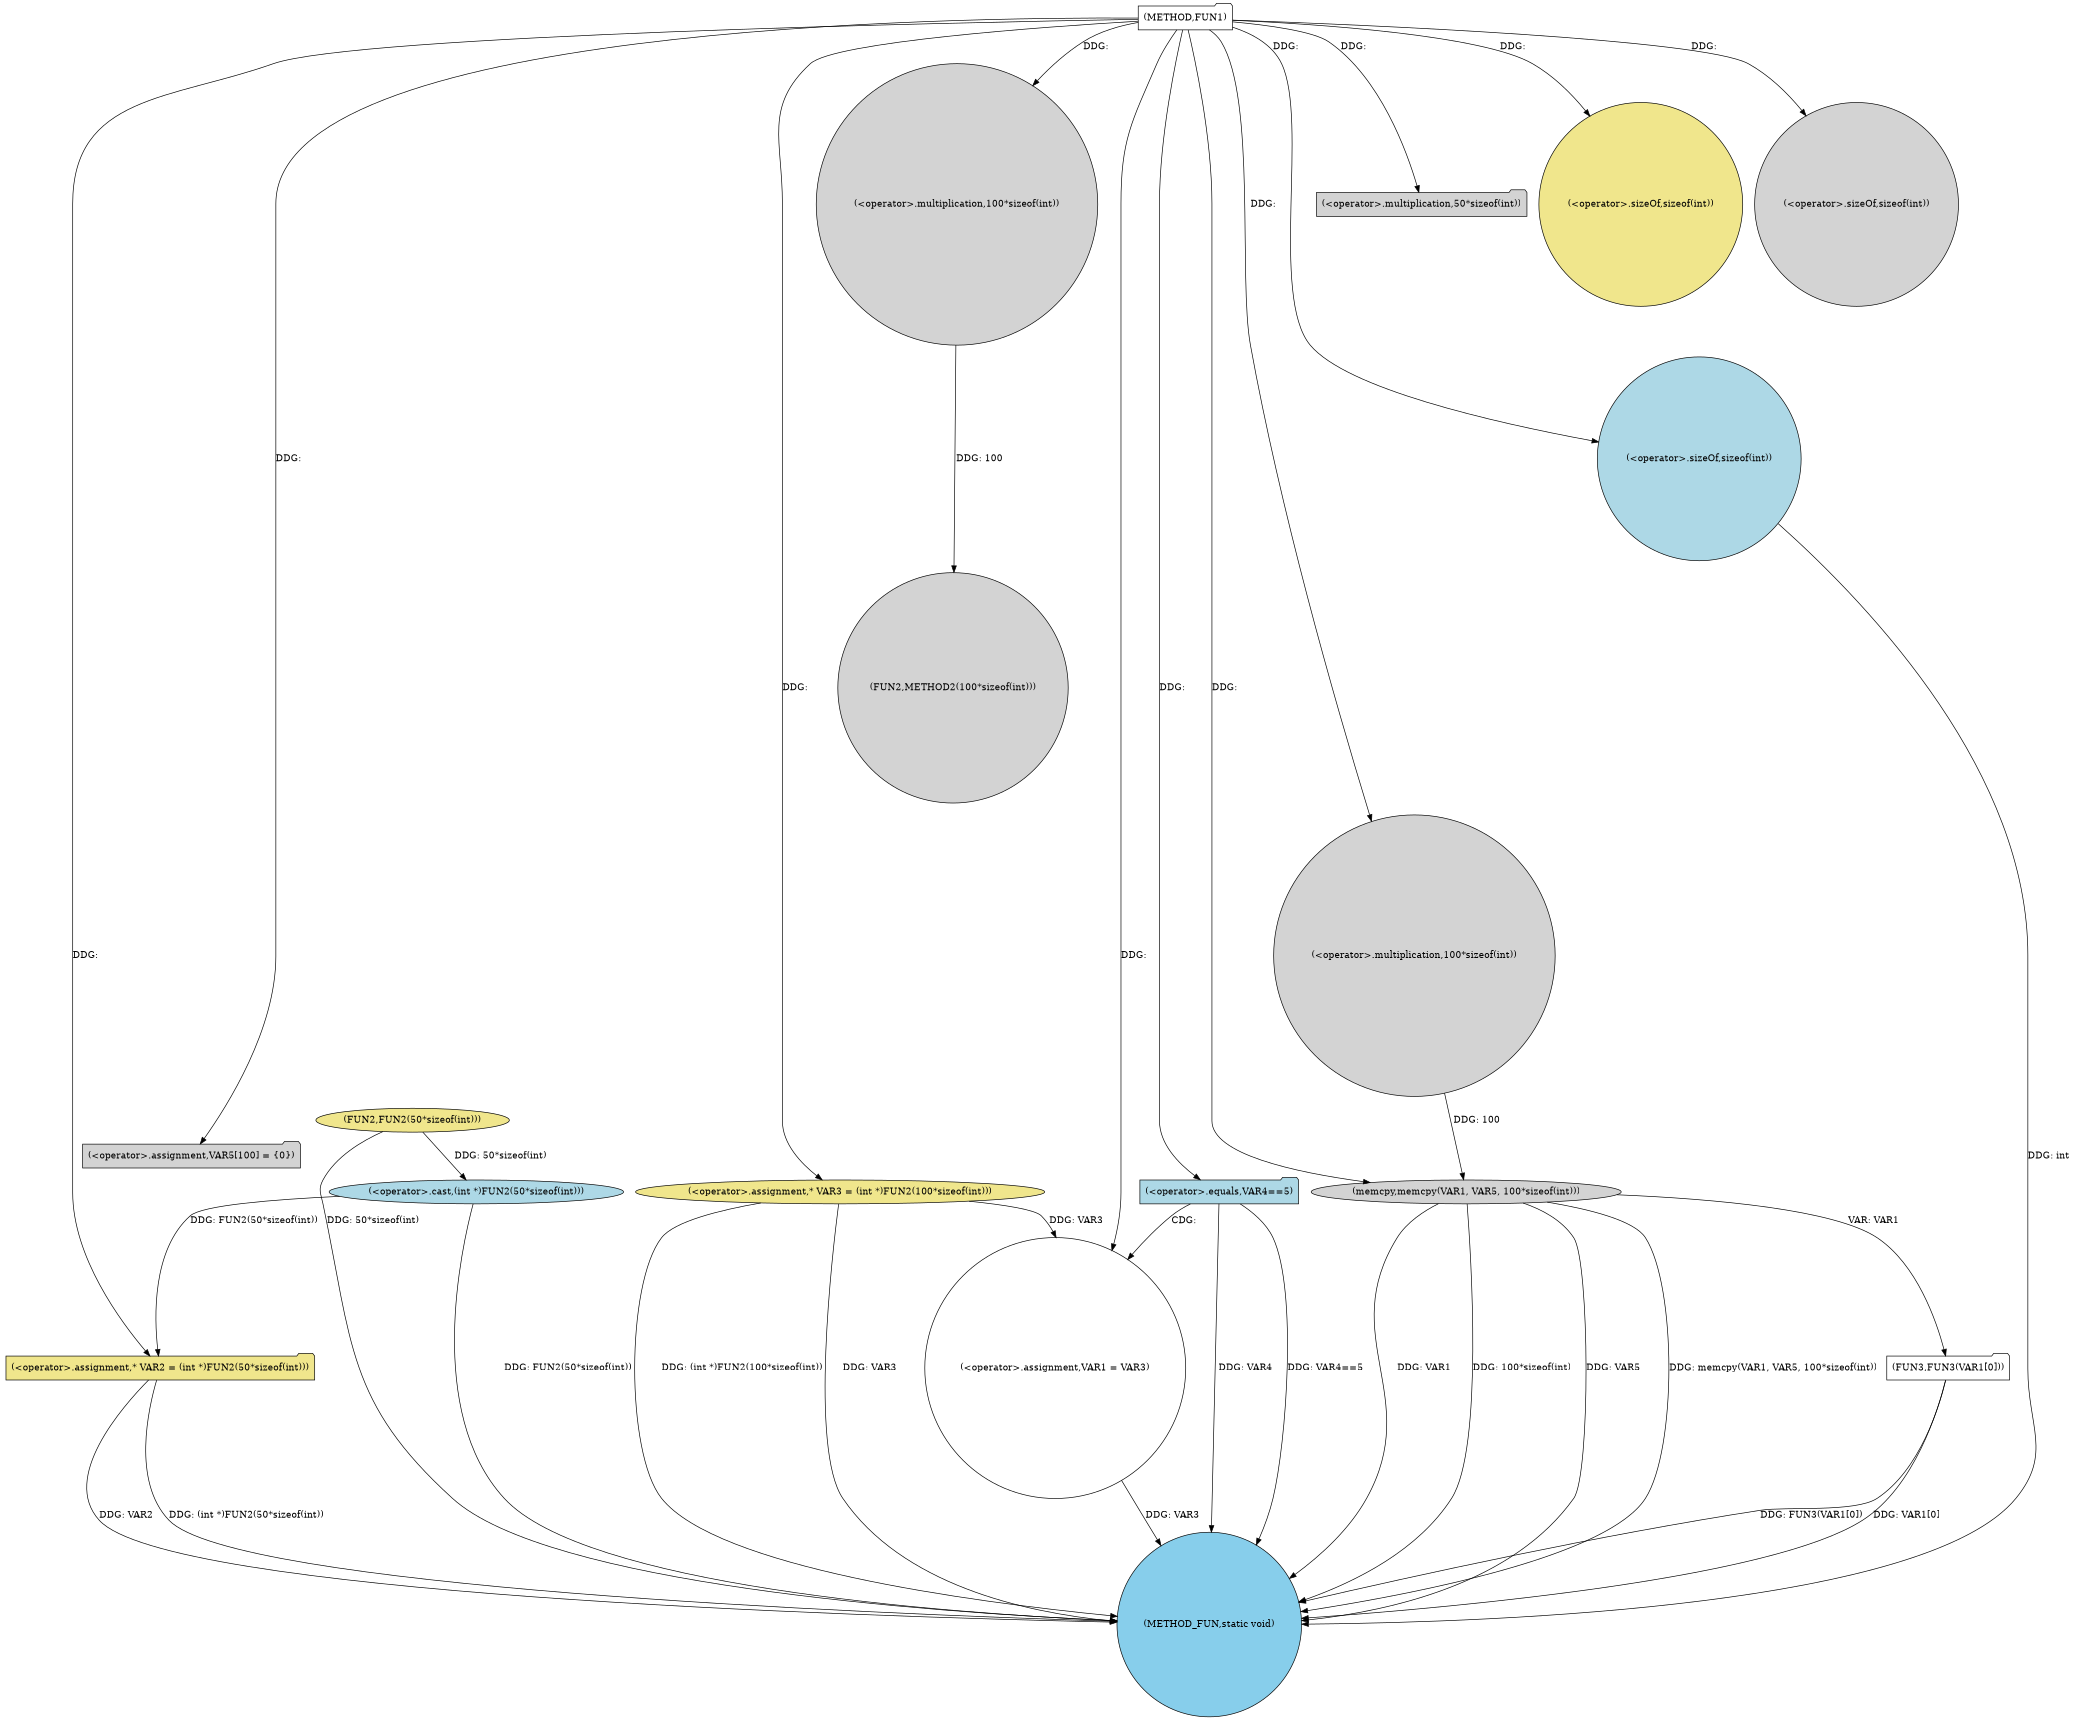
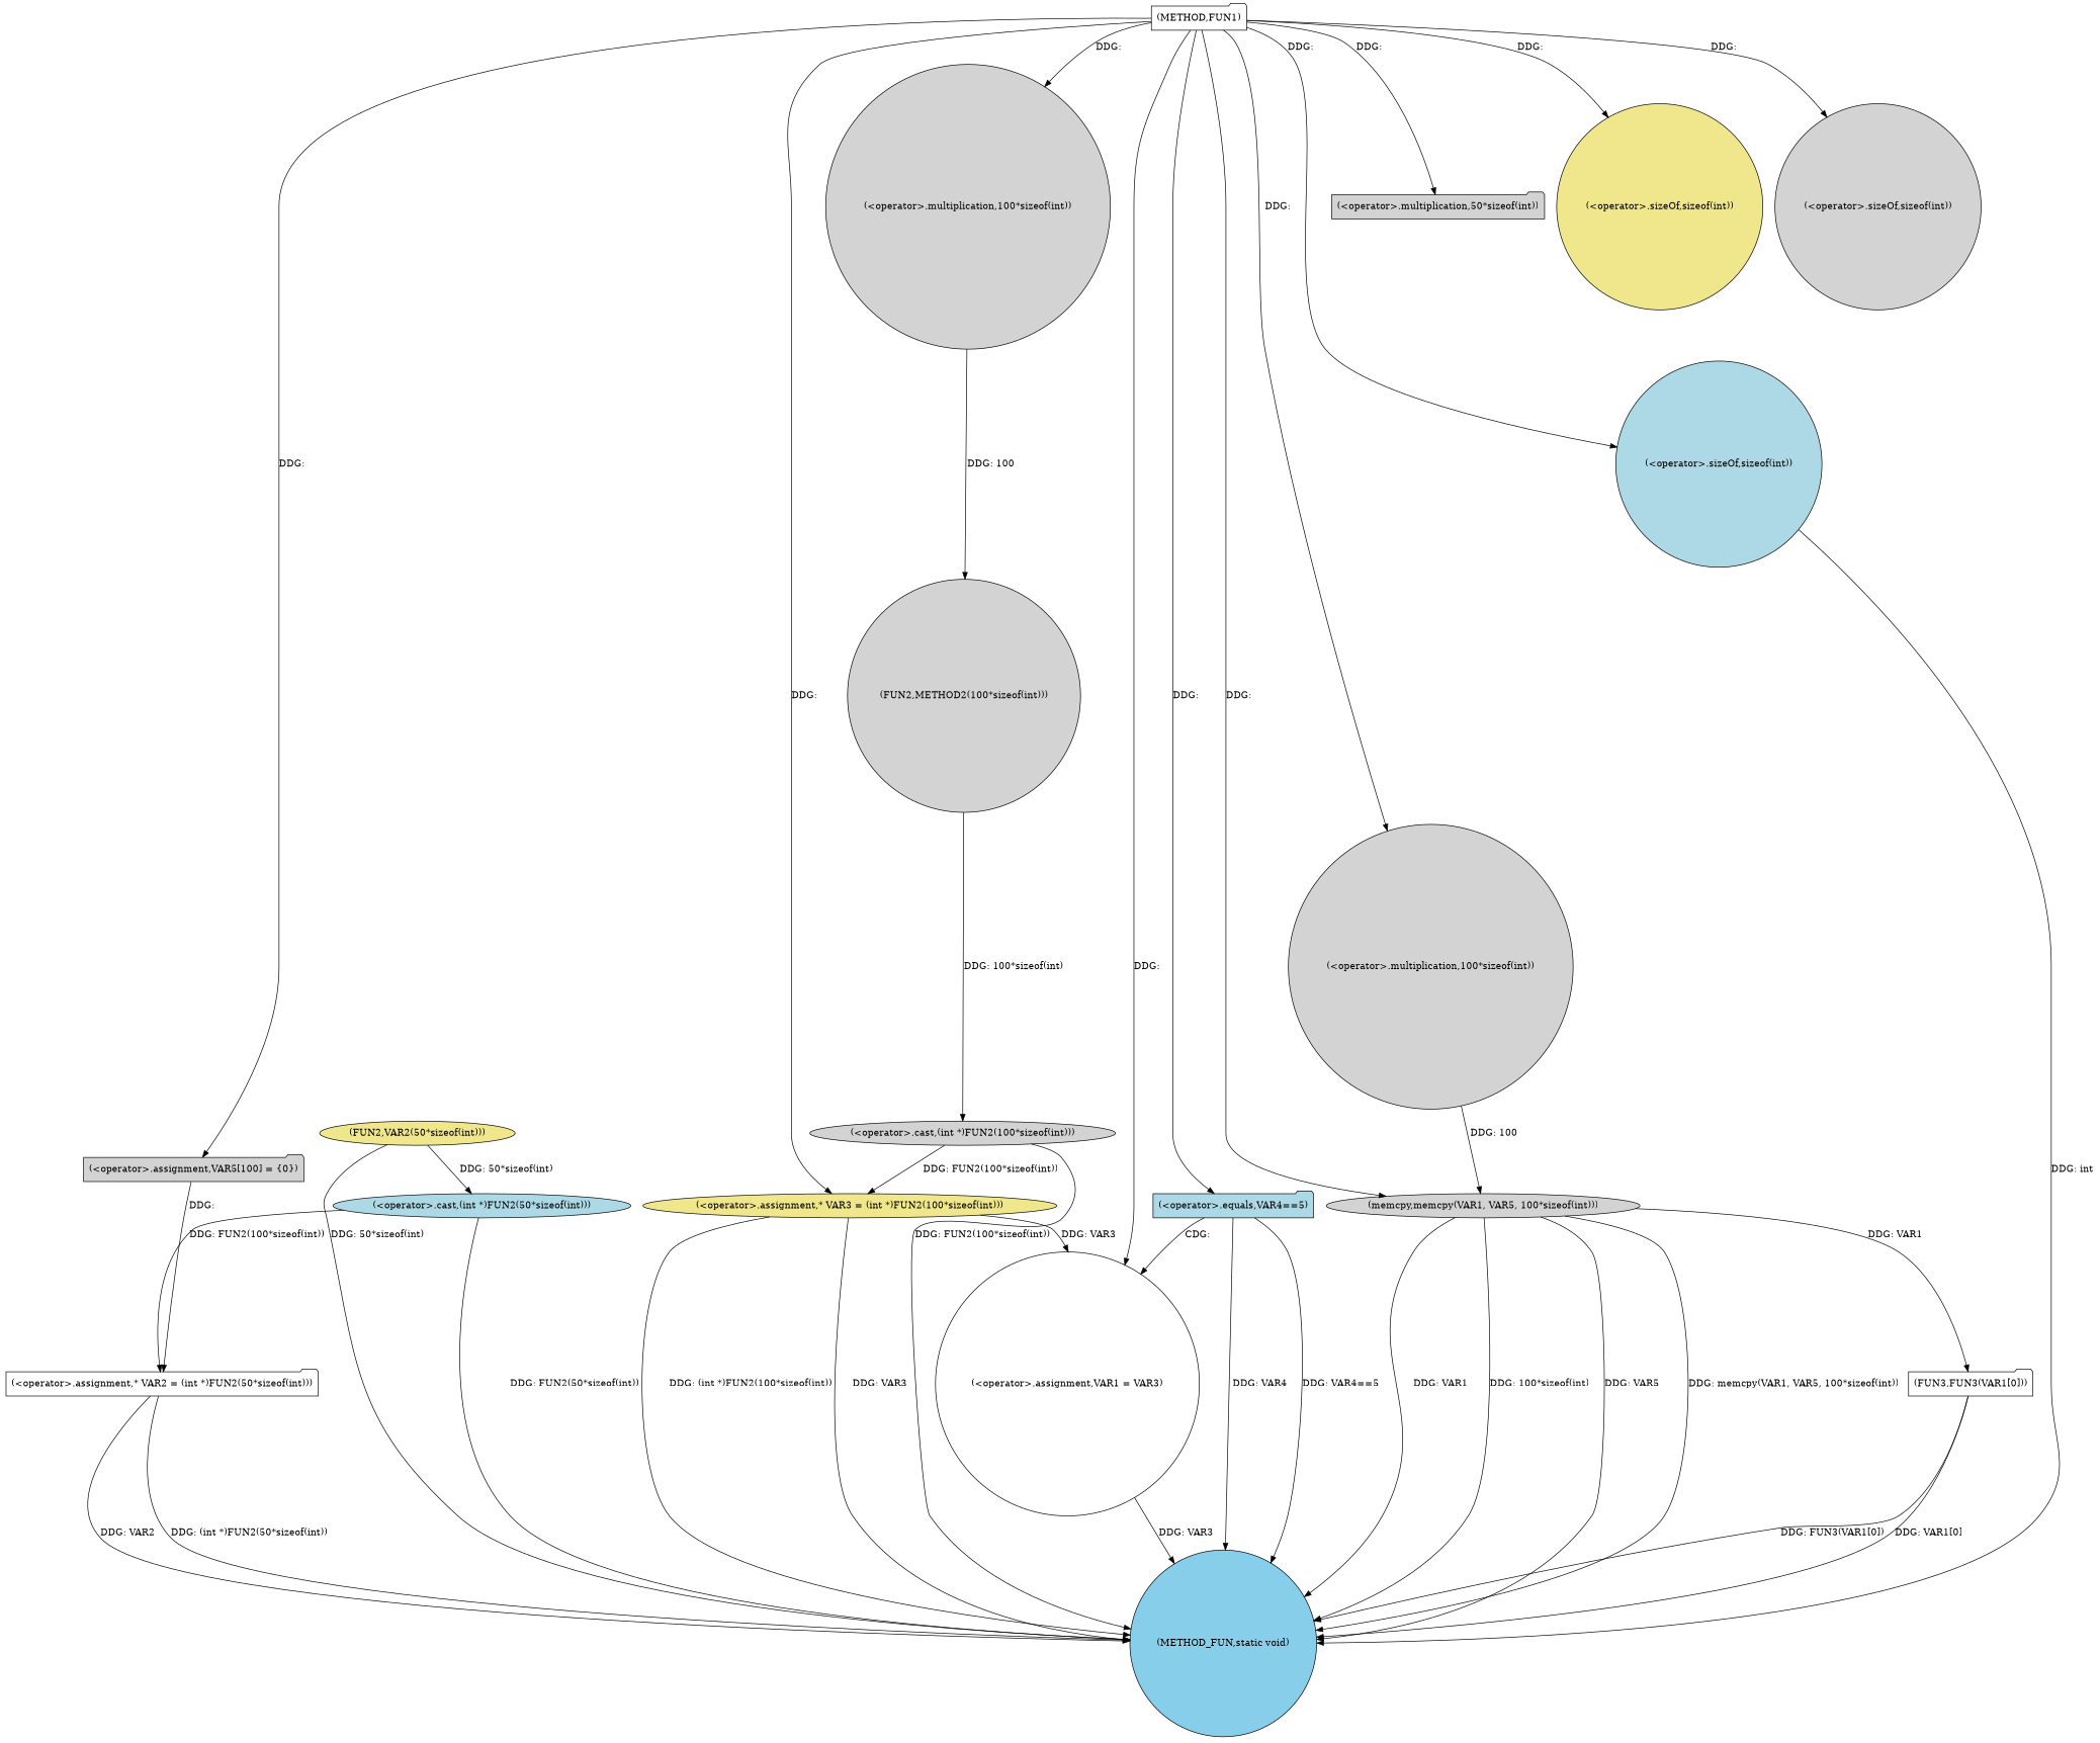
  digraph {
    node [fillcolor=lightgrey shape=circle style=filled]
    n1 [fillcolor=white label="(METHOD,FUN1)" shape=folder]
-   n2 [fillcolor=khaki label="(<operator>.assignment,* VAR2 = (int *)FUN2(50*sizeof(int)))" shape=folder]
+   n2 [fillcolor=white label="(<operator>.assignment,* VAR2 = (int *)FUN2(50*sizeof(int)))" shape=folder]
    n3 [label="(<operator>.multiplication,50*sizeof(int))" shape=folder]
    n4 [fillcolor=khaki label="(<operator>.sizeOf,sizeof(int))"]
    n5 [fillcolor=khaki label="(<operator>.assignment,* VAR3 = (int *)FUN2(100*sizeof(int)))" shape=ellipse]
    n6 [label="(<operator>.multiplication,100*sizeof(int))"]
    n7 [label="(<operator>.sizeOf,sizeof(int))"]
    n8 [fillcolor=lightblue label="(<operator>.equals,VAR4==5)" shape=folder]
    n9 [fillcolor=white label="(<operator>.assignment,VAR1 = VAR3)"]
    n10 [label="(<operator>.assignment,VAR5[100] = {0})" shape=folder]
    n11 [label="(memcpy,memcpy(VAR1, VAR5, 100*sizeof(int)))" shape=ellipse]
    n12 [label="(<operator>.multiplication,100*sizeof(int))"]
    n13 [fillcolor=lightblue label="(<operator>.sizeOf,sizeof(int))"]
    n14 [fillcolor=skyblue label="(METHOD_FUN,static void)"]
    n15 [label="(FUN2,METHOD2(100*sizeof(int)))"]
    n16 [fillcolor=white label="(FUN3,FUN3(VAR1[0]))" shape=folder]
    n17 [fillcolor=lightblue label="(<operator>.cast,(int *)FUN2(50*sizeof(int)))" shape=ellipse]
-   n18 [fillcolor=khaki label="(FUN2,FUN2(50*sizeof(int)))" shape=ellipse]
-   n1 -> n2 [label="DDG: "]
+   n18 [fillcolor=khaki label="(FUN2,VAR2(50*sizeof(int)))" shape=ellipse]
+   n19 [label="(<operator>.cast,(int *)FUN2(100*sizeof(int)))" shape=ellipse]
+   n10 -> n2 [label="DDG: "]
    n1 -> n3 [label="DDG: "]
    n1 -> n4 [label="DDG: "]
    n1 -> n5 [label="DDG: "]
    n1 -> n6 [label="DDG: "]
    n1 -> n7 [label="DDG: "]
    n1 -> n8 [label="DDG: "]
    n1 -> n9 [label="DDG: "]
    n1 -> n10 [label="DDG: "]
    n1 -> n11 [label="DDG: "]
    n1 -> n12 [label="DDG: "]
    n1 -> n13 [label="DDG: "]
    n2 -> n14 [label="DDG: VAR2"]
    n2 -> n14 [label="DDG: (int *)FUN2(50*sizeof(int))"]
    n5 -> n9 [label="DDG: VAR3"]
    n5 -> n14 [label="DDG: VAR3"]
    n5 -> n14 [label="DDG: (int *)FUN2(100*sizeof(int))"]
    n6 -> n15 [label="DDG: 100"]
    n8 -> n9 [label="CDG: "]
    n8 -> n14 [label="DDG: VAR4"]
    n8 -> n14 [label="DDG: VAR4==5"]
    n9 -> n14 [label="DDG: VAR3"]
    n11 -> n14 [label="DDG: memcpy(VAR1, VAR5, 100*sizeof(int))"]
    n11 -> n14 [label="DDG: VAR1"]
    n11 -> n14 [label="DDG: 100*sizeof(int)"]
    n11 -> n14 [label="DDG: VAR5"]
-   n11 -> n16 [label="VAR: VAR1"]
+   n11 -> n16 [label="DDG: VAR1"]
    n12 -> n11 [label="DDG: 100"]
    n13 -> n14 [label="DDG: int"]
+   n15 -> n19 [label="DDG: 100*sizeof(int)"]
    n16 -> n14 [label="DDG: FUN3(VAR1[0])"]
    n16 -> n14 [label="DDG: VAR1[0]"]
-   n17 -> n2 [label="DDG: FUN2(50*sizeof(int))"]
+   n17 -> n2 [label="DDG: FUN2(100*sizeof(int))"]
    n17 -> n14 [label="DDG: FUN2(50*sizeof(int))"]
    n18 -> n14 [label="DDG: 50*sizeof(int)"]
    n18 -> n17 [label="DDG: 50*sizeof(int)"]
+   n19 -> n5 [label="DDG: FUN2(100*sizeof(int))"]
+   n19 -> n14 [label="DDG: FUN2(100*sizeof(int))"]
  }
